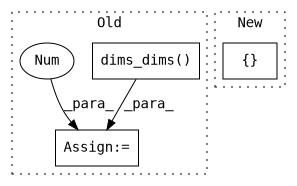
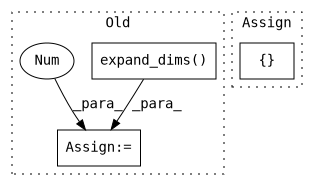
  digraph {
    fontname="DejaVu Sans Mono"
    node [fontname="DejaVu Sans Mono" shape=box]
    edge [fontname="DejaVu Sans Mono"]
-   n1 [a=75 l="15,1" label="dims_dims()" s="2247,2275"]
+   n1 [a=75 l="15,1" label="expand_dims()" s="2247,2275"]
    n2 [a=68 l=3 label="Assign:=" s=3399]
    n3 [a=76 l=1 label=Num s=2274 shape=ellipse]
    n4 [a=95 l="1,1" label="{}" s="2670,2700"]
    subgraph cluster_1 {
      label=Old
      style=dotted
      n1
      n2
      n3
    }
    subgraph cluster_2 {
-     label=New
+     label=Assign
      style=dotted
      n4
    }
    n1 -> n2 [label=_para_]
    n3 -> n2 [label=_para_]
  }
